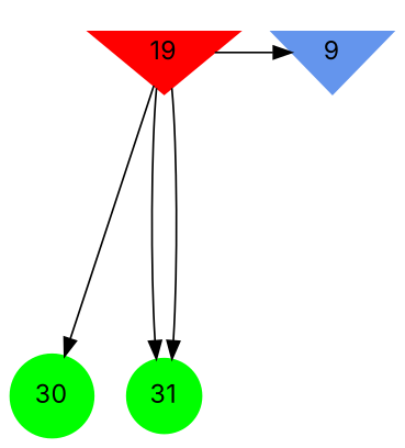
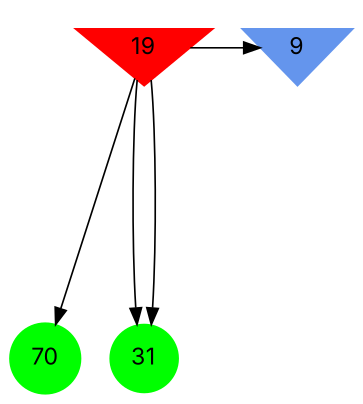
  digraph {
    ranksep=2.0
    fontname=Inter
    node [color=green shape=invtriangle style=filled fontname=Inter]
    edge [fontname=Inter]
    9 [color=cornflowerblue]
    19 [color=red]
-   30 [shape=circle]
+   30 [shape=circle label=70]
    31 [shape=circle]
    subgraph sub_1 {
      rank=same
      9
      19
    }
    subgraph sub_2 {
      rank=same
    }
    subgraph sub_3 {
      rank=same
      30
      31
    }
    19 -> 9
    19 -> 30
    19 -> 31
    19 -> 31
  }
